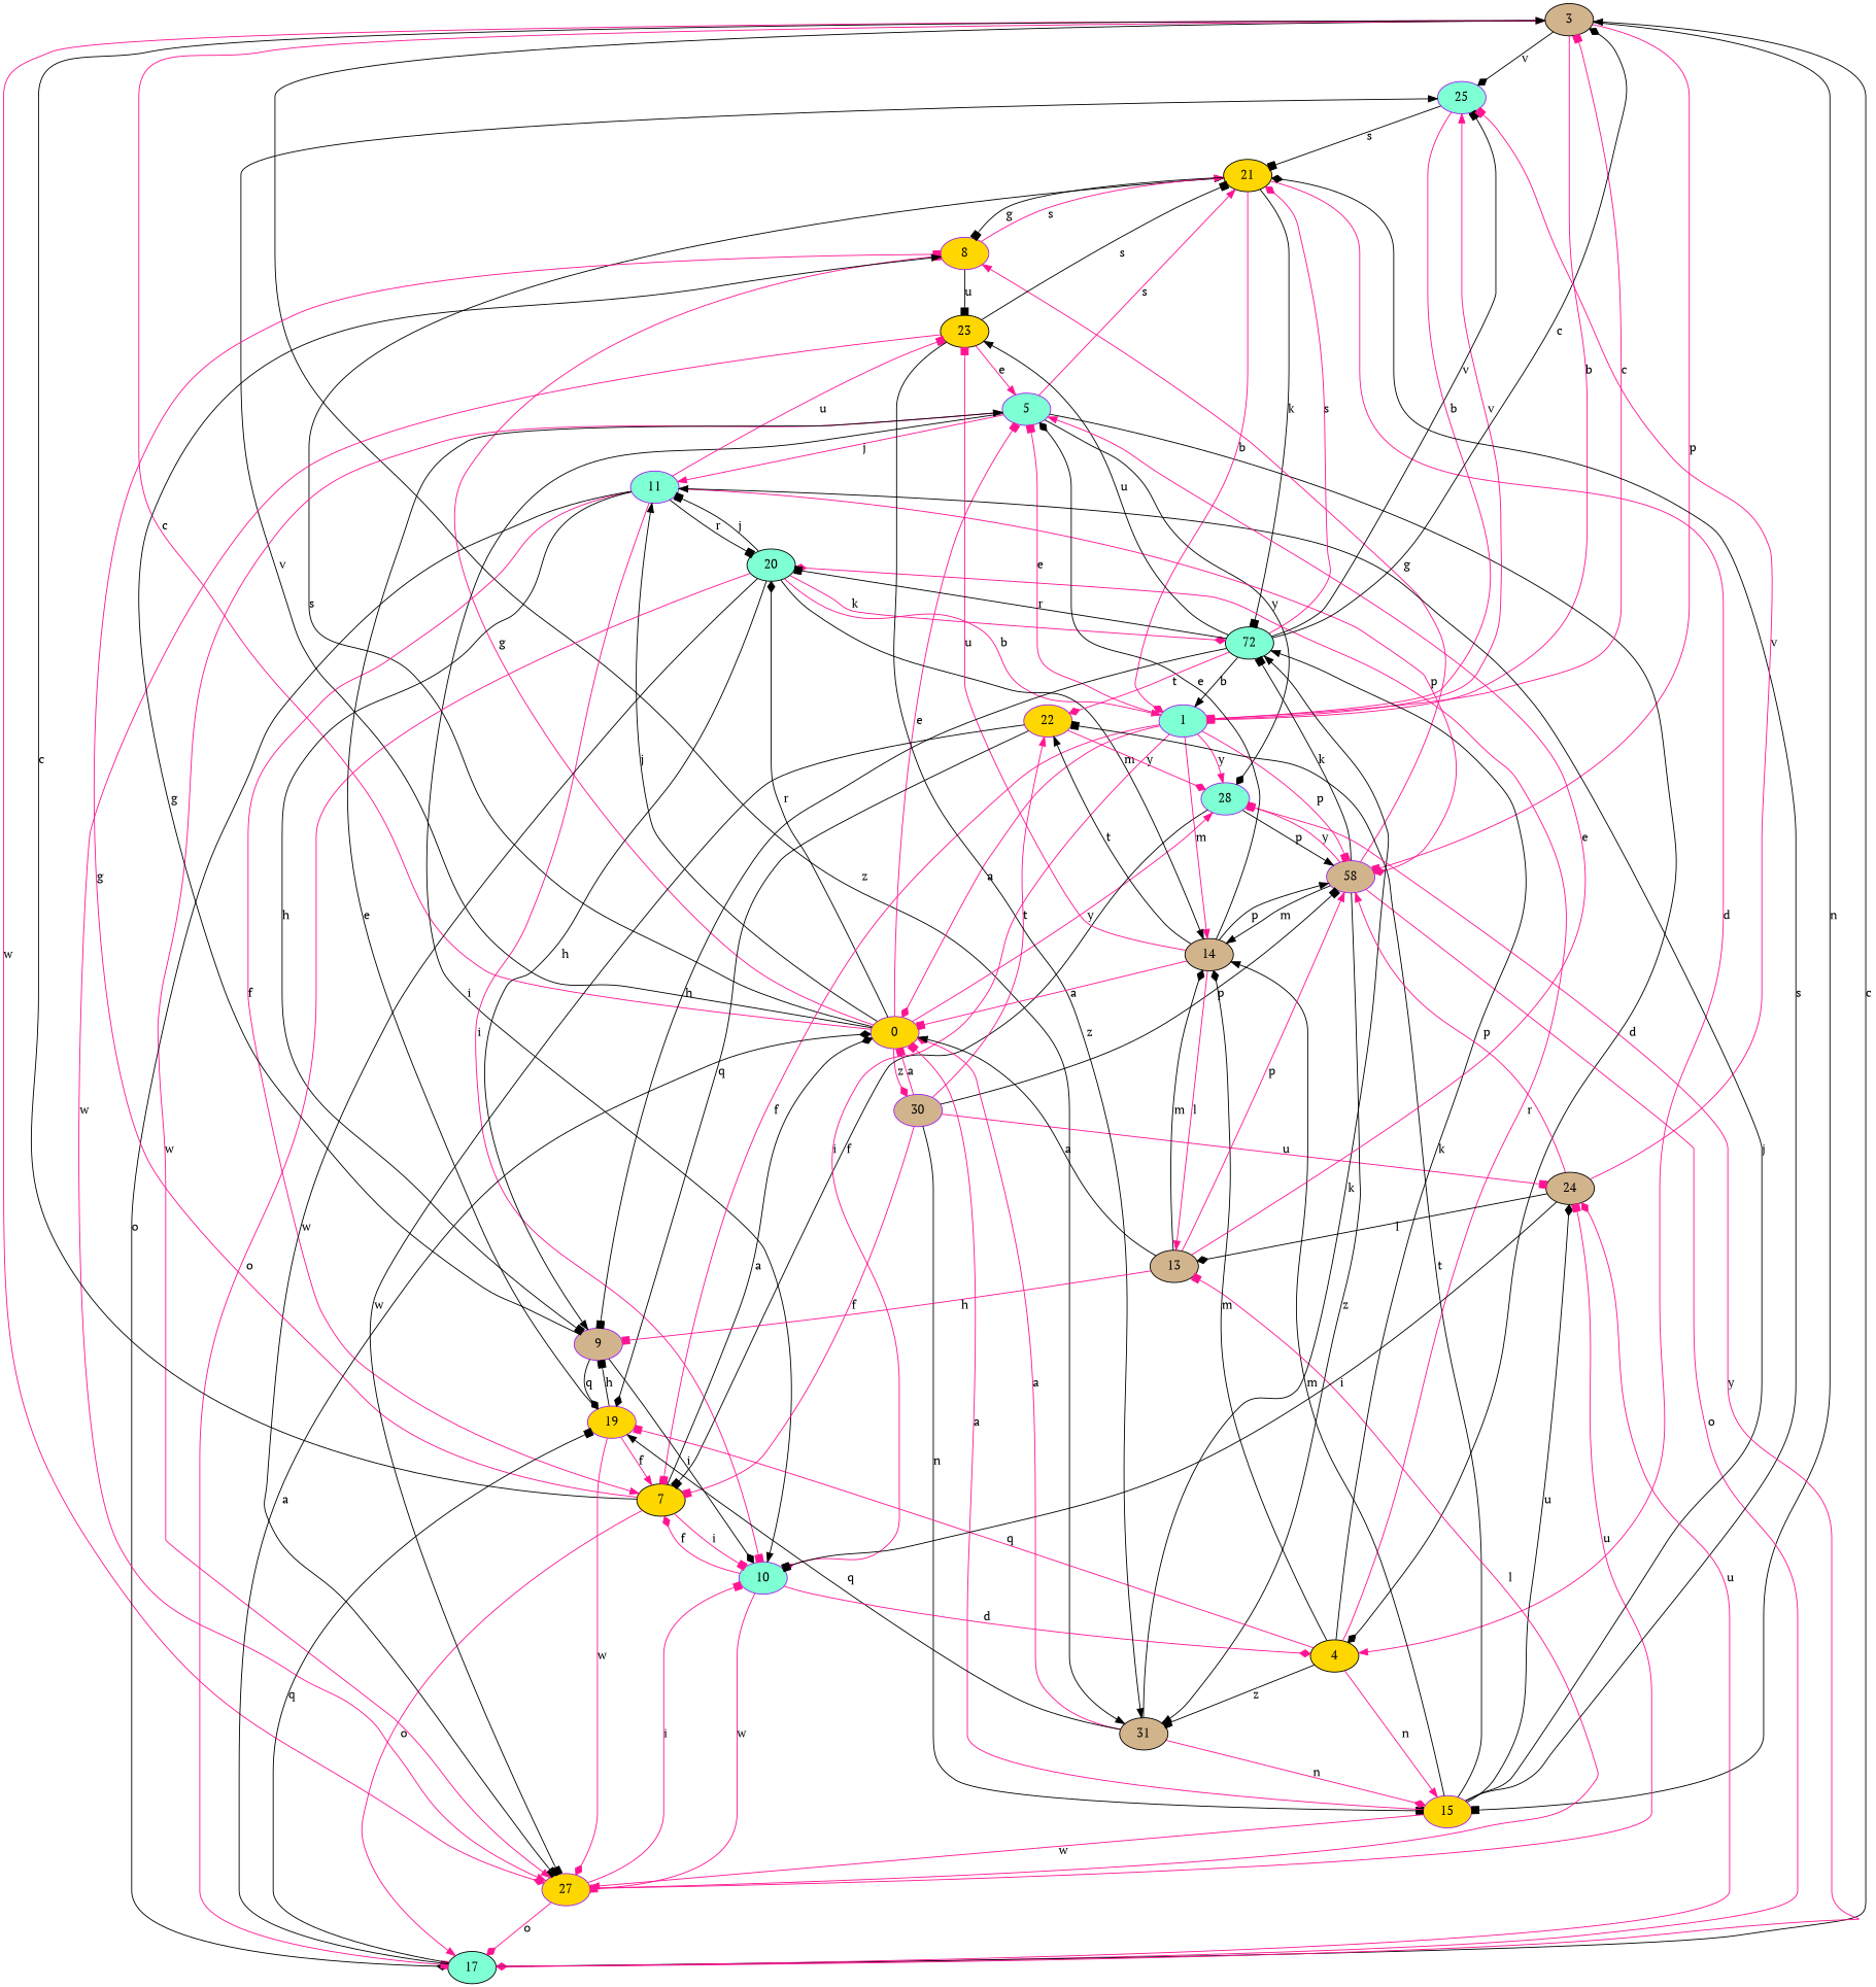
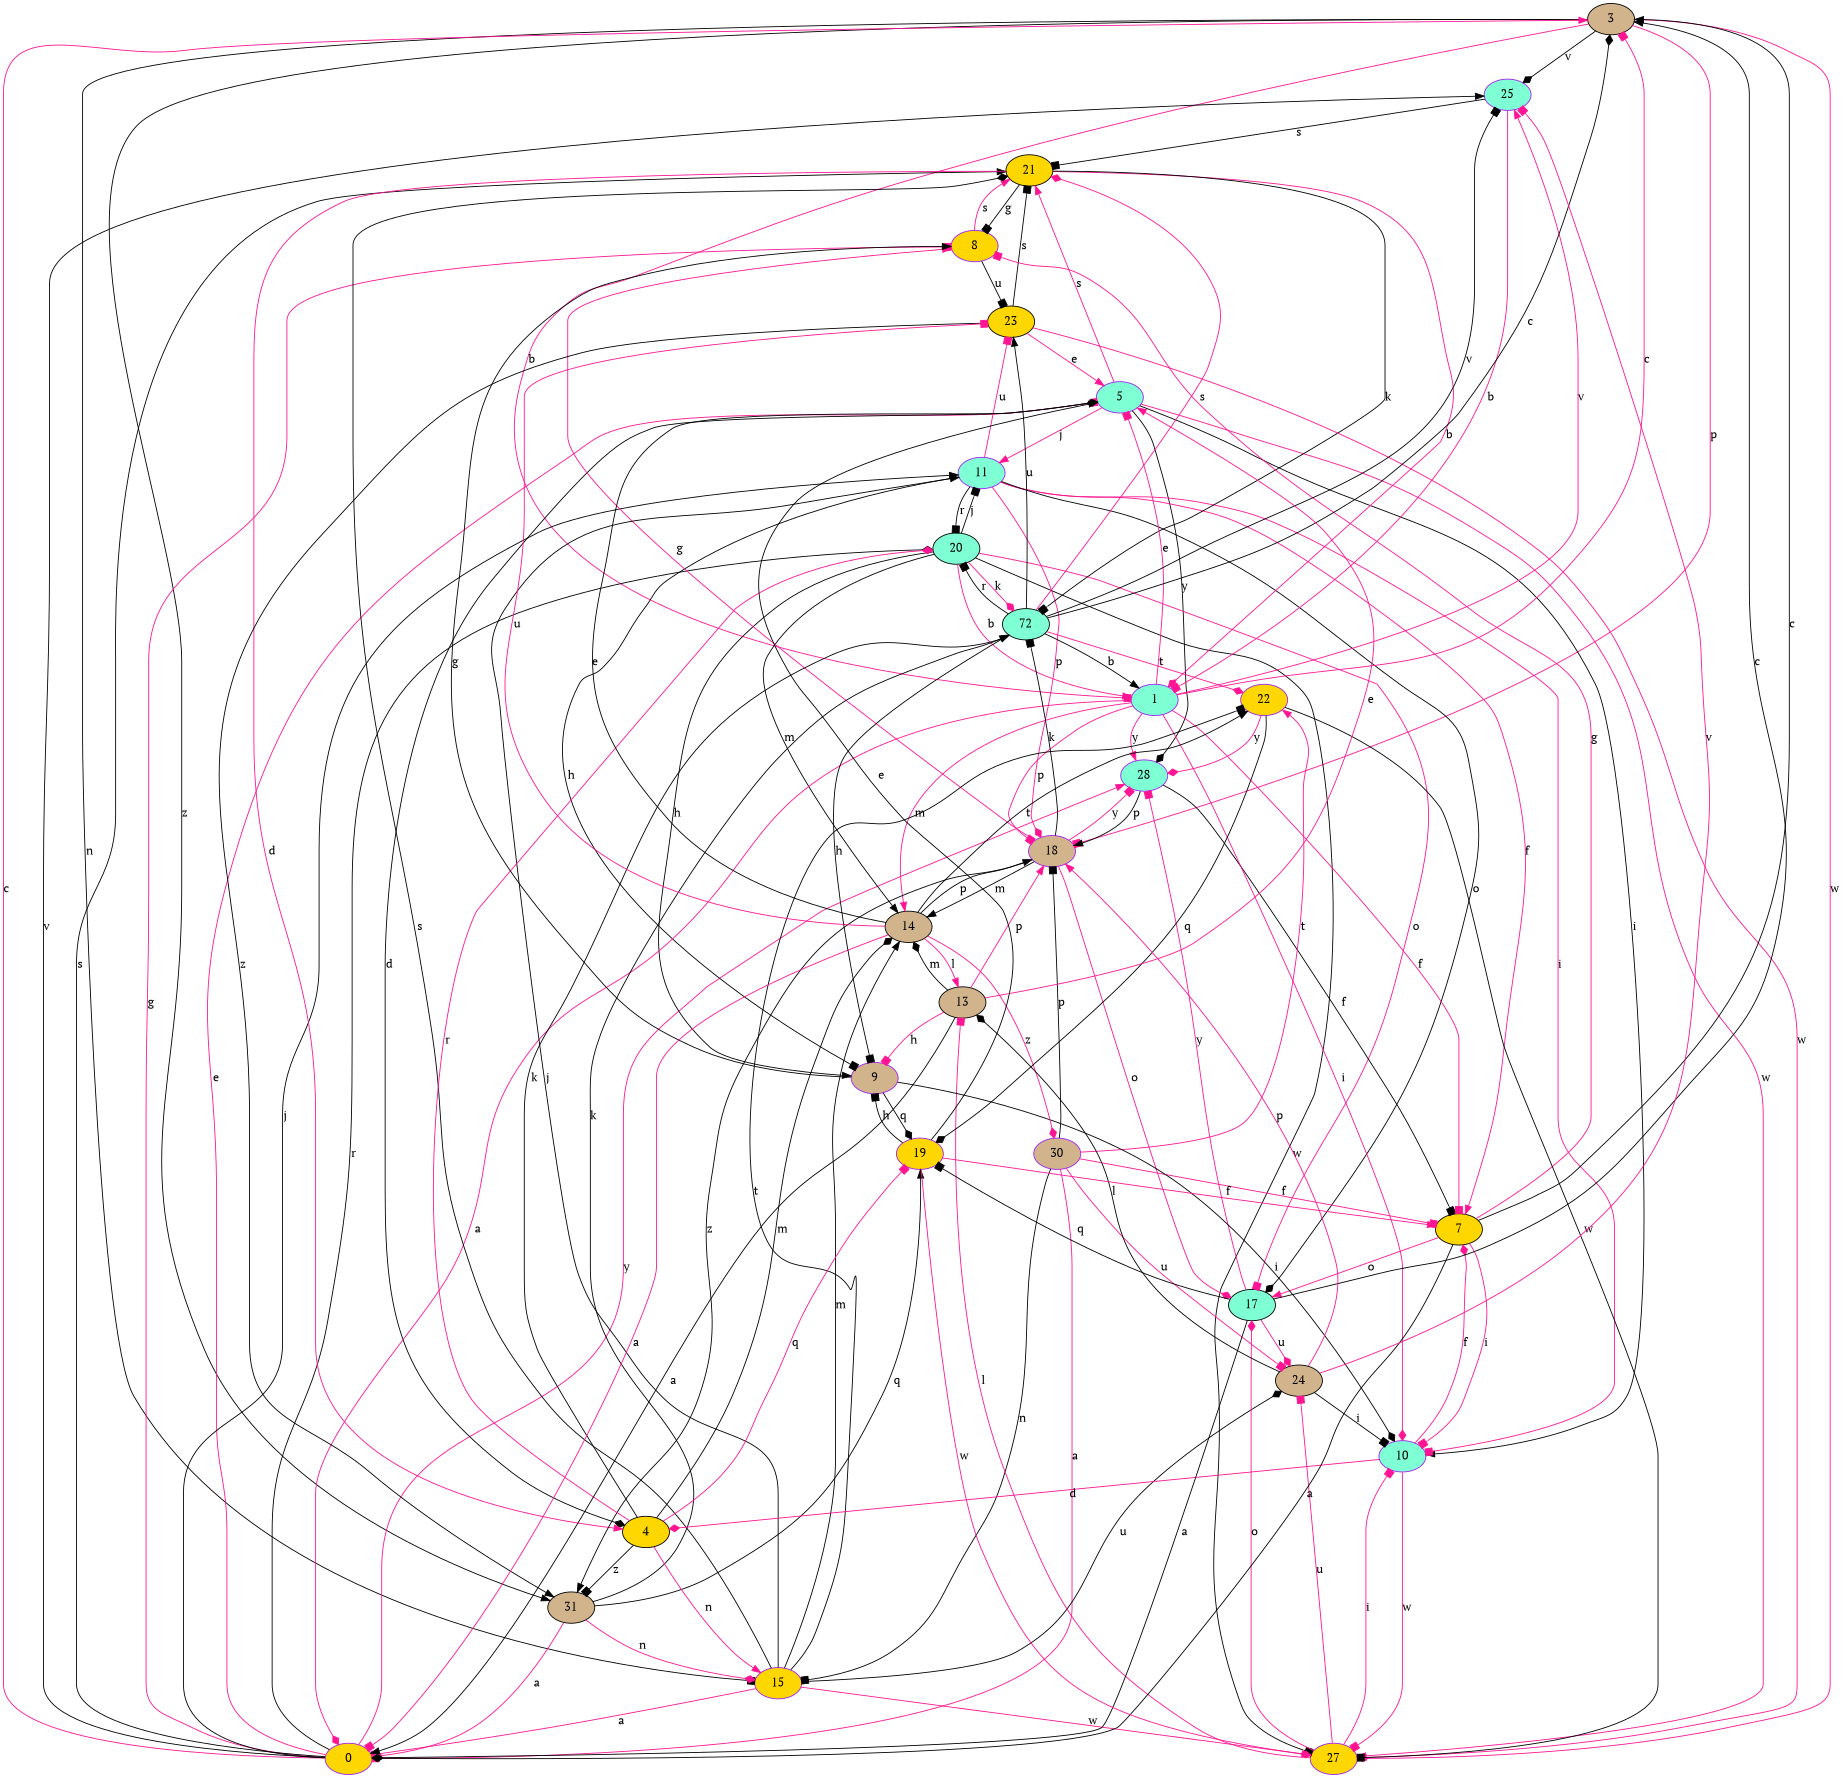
  strict digraph {
    fontname="PT Serif"
    node [color=purple fillcolor=gold fontname="PT Serif" style=filled]
    edge [arrowhead=box color=deeppink fontname="PT Serif"]
    3 [color=black fillcolor=tan]
    0
    5 [fillcolor=aquamarine]
    8
    11 [fillcolor=aquamarine]
    20 [color=black fillcolor=aquamarine]
    21 [color=black]
    25 [fillcolor=aquamarine]
    28 [fillcolor=aquamarine]
    30 [fillcolor=tan]
    1 [fillcolor=aquamarine]
-   18 [fillcolor=tan label=58]
+   18 [fillcolor=tan]
    15
    27
    31 [color=black fillcolor=tan]
    10 [fillcolor=aquamarine]
    4 [color=black]
    23 [color=black]
    7 [color=black]
    17 [color=black fillcolor=aquamarine]
    9 [fillcolor=tan]
    14 [color=black fillcolor=tan]
    n23 [color=black fillcolor=aquamarine label=72]
    22
    24 [color=black fillcolor=tan]
    13 [color=black fillcolor=tan]
    19
    3 -> 25 [arrowhead=diamond color=black label=v]
    3 -> 1 [label=b]
    3 -> 18 [label=p]
    3 -> 15 [color=black label=n]
    3 -> 27 [arrowhead=diamond label=w]
    3 -> 31 [arrowhead=normal color=black label=z]
    0 -> 3 [arrowhead=normal label=c]
    0 -> 5 [label=e]
    0 -> 8 [label=g]
    0 -> 11 [arrowhead=normal color=black label=j]
    0 -> 20 [arrowhead=diamond color=black label=r]
    0 -> 21 [arrowhead=normal color=black label=s]
    0 -> 25 [arrowhead=normal color=black label=v]
    0 -> 28 [arrowhead=normal label=y]
-   0 -> 30 [arrowhead=diamond label=z]
+   14 -> 30 [arrowhead=diamond label=z]
    5 -> 11 [arrowhead=normal label=j]
    5 -> 21 [arrowhead=normal label=s]
    5 -> 28 [arrowhead=diamond color=black label=y]
    5 -> 27 [arrowhead=normal label=w]
    5 -> 10 [arrowhead=normal color=black label=i]
    5 -> 4 [arrowhead=diamond color=black label=d]
    8 -> 21 [arrowhead=normal label=s]
    8 -> 23 [color=black label=u]
    11 -> 20 [color=black label=r]
    11 -> 18 [arrowhead=diamond label=p]
    11 -> 10 [label=i]
    11 -> 23 [label=u]
    11 -> 7 [arrowhead=normal label=f]
    11 -> 17 [arrowhead=diamond color=black label=o]
    11 -> 9 [color=black label=h]
    20 -> 11 [color=black label=j]
    20 -> 1 [arrowhead=normal label=b]
    20 -> 27 [color=black label=w]
    20 -> 17 [label=o]
    20 -> 9 [arrowhead=normal color=black label=h]
    20 -> 14 [arrowhead=normal color=black label=m]
    20 -> n23 [arrowhead=diamond label=k]
    21 -> 8 [color=black label=g]
    21 -> 1 [arrowhead=diamond label=b]
    21 -> 4 [arrowhead=normal label=d]
    21 -> n23 [color=black label=k]
    25 -> 21 [color=black label=s]
    25 -> 1 [label=b]
    28 -> 18 [arrowhead=normal color=black label=p]
    28 -> 7 [color=black label=f]
    30 -> 0 [label=a]
    30 -> 18 [color=black label=p]
    30 -> 15 [color=black label=n]
    30 -> 7 [label=f]
    30 -> 22 [arrowhead=normal label=t]
    30 -> 24 [label=u]
    1 -> 3 [label=c]
    1 -> 0 [arrowhead=diamond label=a]
    1 -> 5 [label=e]
    1 -> 25 [arrowhead=normal label=v]
    1 -> 28 [arrowhead=normal label=y]
    1 -> 18 [label=p]
    1 -> 10 [arrowhead=diamond label=i]
    1 -> 7 [label=f]
    1 -> 14 [arrowhead=normal label=m]
    18 -> 8 [arrowhead=normal label=g]
    18 -> 28 [label=y]
    18 -> 31 [arrowhead=normal color=black label=z]
    18 -> 17 [arrowhead=diamond label=o]
    18 -> 14 [arrowhead=normal color=black label=m]
    18 -> n23 [color=black label=k]
    15 -> 0 [label=a]
    15 -> 11 [arrowhead=normal color=black label=j]
    15 -> 21 [arrowhead=diamond color=black label=s]
    15 -> 27 [arrowhead=normal label=w]
    15 -> 14 [arrowhead=normal color=black label=m]
    15 -> 22 [color=black label=t]
    15 -> 24 [arrowhead=diamond color=black label=u]
    27 -> 10 [label=i]
    27 -> 17 [arrowhead=diamond label=o]
    27 -> 24 [label=u]
    27 -> 13 [label=l]
    31 -> 0 [arrowhead=diamond label=a]
    31 -> 15 [arrowhead=diamond label=n]
    31 -> n23 [arrowhead=normal color=black label=k]
    31 -> 19 [arrowhead=normal color=black label=q]
    10 -> 27 [label=w]
    10 -> 4 [arrowhead=diamond label=d]
    10 -> 7 [arrowhead=diamond label=f]
    4 -> 20 [arrowhead=diamond label=r]
    4 -> 15 [arrowhead=normal label=n]
    4 -> 31 [color=black label=z]
    4 -> 14 [arrowhead=diamond color=black label=m]
    4 -> n23 [arrowhead=normal color=black label=k]
    4 -> 19 [label=q]
    23 -> 5 [arrowhead=normal label=e]
    23 -> 21 [color=black label=s]
    23 -> 27 [arrowhead=normal label=w]
    23 -> 31 [arrowhead=normal color=black label=z]
    7 -> 3 [arrowhead=normal color=black label=c]
    7 -> 0 [arrowhead=diamond color=black label=a]
    7 -> 8 [label=g]
    7 -> 10 [label=i]
    7 -> 17 [arrowhead=normal label=o]
    17 -> 3 [arrowhead=normal color=black label=c]
    17 -> 0 [arrowhead=diamond color=black label=a]
    17 -> 28 [label=y]
    17 -> 24 [arrowhead=diamond label=u]
    17 -> 19 [color=black label=q]
    9 -> 8 [arrowhead=normal color=black label=g]
    9 -> 10 [arrowhead=diamond color=black label=i]
    9 -> 19 [arrowhead=diamond color=black label=q]
    14 -> 0 [label=a]
    14 -> 5 [arrowhead=diamond color=black label=e]
    14 -> 18 [arrowhead=normal color=black label=p]
    14 -> 23 [label=u]
    14 -> 22 [arrowhead=normal color=black label=t]
    14 -> 13 [arrowhead=normal label=l]
    n23 -> 3 [arrowhead=diamond color=black label=c]
    n23 -> 20 [color=black label=r]
    n23 -> 21 [arrowhead=diamond label=s]
    n23 -> 25 [color=black label=v]
    n23 -> 1 [arrowhead=normal color=black label=b]
    n23 -> 23 [arrowhead=normal color=black label=u]
    n23 -> 9 [color=black label=h]
    n23 -> 22 [arrowhead=diamond label=t]
    22 -> 28 [arrowhead=diamond label=y]
    22 -> 27 [color=black label=w]
    22 -> 19 [arrowhead=diamond color=black label=q]
    24 -> 25 [label=v]
    24 -> 18 [arrowhead=normal label=p]
    24 -> 10 [color=black label=i]
    24 -> 13 [arrowhead=diamond color=black label=l]
    13 -> 0 [arrowhead=normal color=black label=a]
    13 -> 5 [arrowhead=normal label=e]
    13 -> 18 [arrowhead=normal label=p]
    13 -> 9 [label=h]
    13 -> 14 [arrowhead=diamond color=black label=m]
    19 -> 5 [arrowhead=normal color=black label=e]
    19 -> 27 [arrowhead=diamond label=w]
    19 -> 7 [arrowhead=normal label=f]
    19 -> 9 [color=black label=h]
  }
